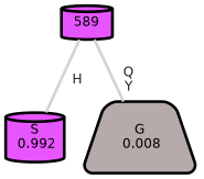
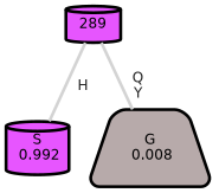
  graph {
    ranksep="0 equally"
    splines=straight
    node [color=black fontcolor=black fontname=helvetica penwidth=3 shape=cylinder style="filled, rounded"]
    edge [color=lightgray fontcolor=grey14 fontname=helvetica fontweight=bold penwidth=3]
    n1 [fillcolor="#e755ff" label="S\n 0.992"]
-   n2 [fillcolor="#e655fe" label=589]
+   n2 [fillcolor="#e655fe" label=289]
    n3 [fillcolor="#b7aaaa" label="G\n 0.008" shape=trapezium]
    subgraph sub_1 {
      rank=same
    }
    n2 -- n1 [label=" H"]
    n2 -- n3 [label=" Q\n Y"]
  }
